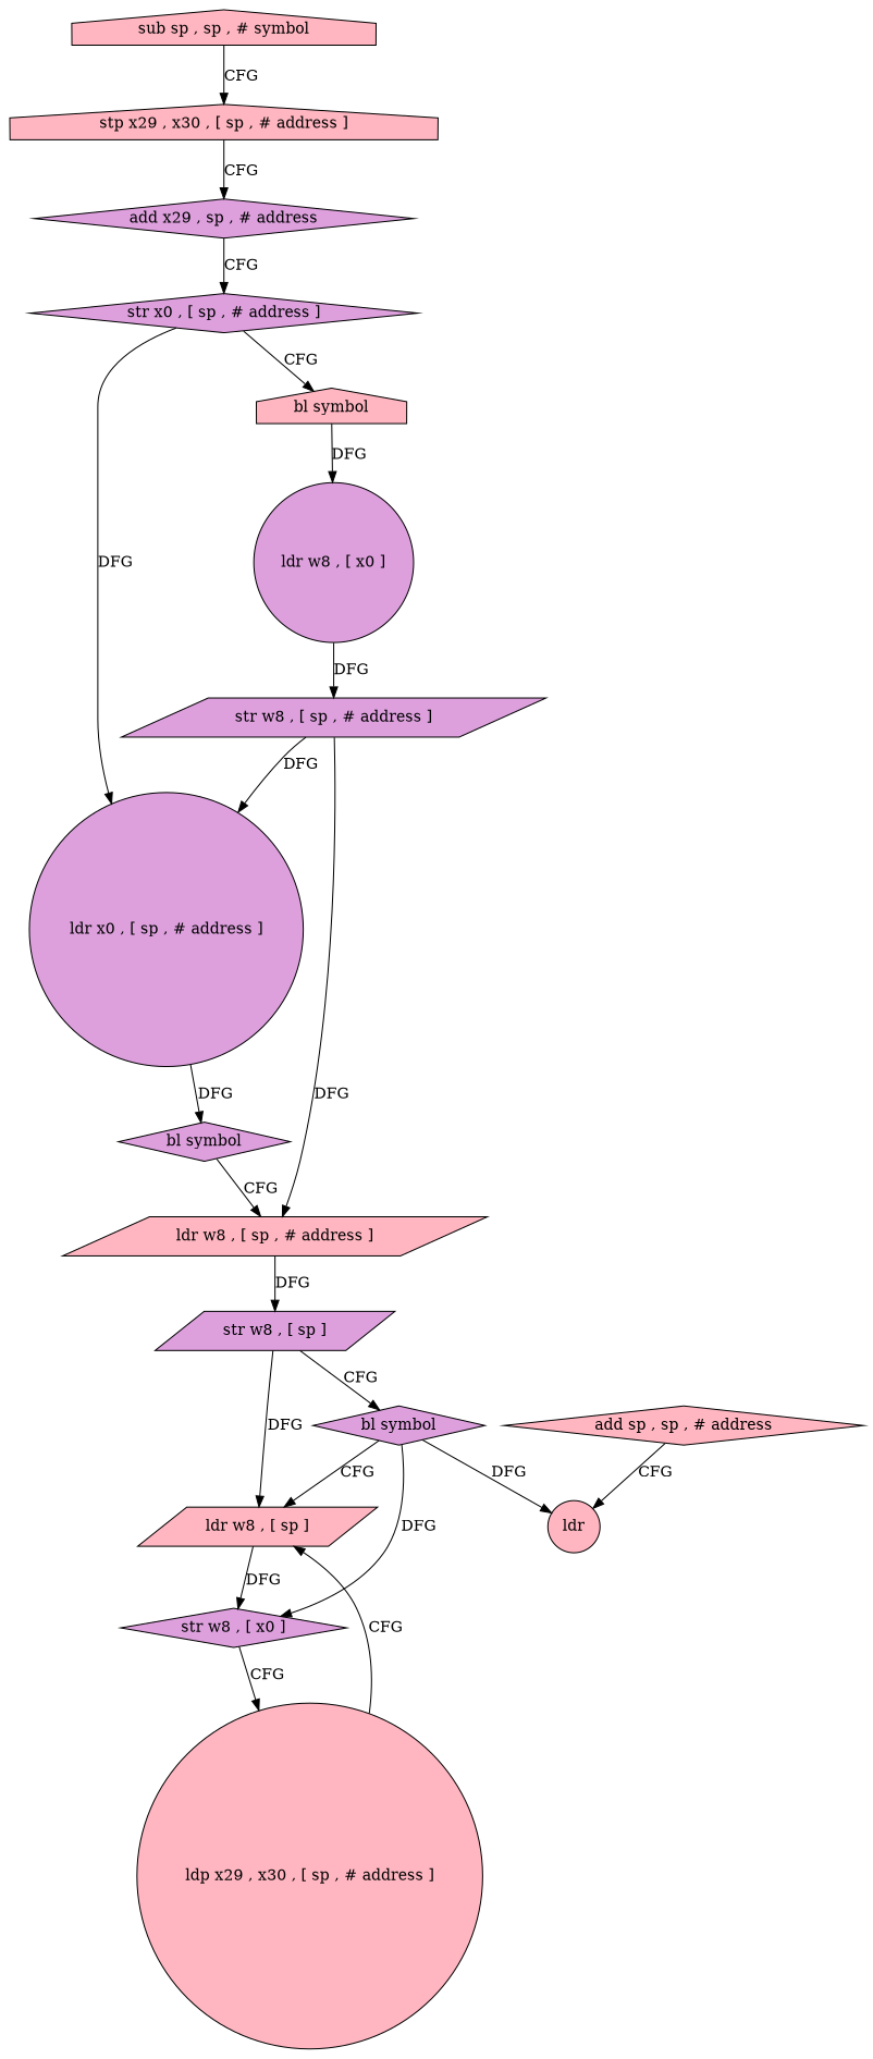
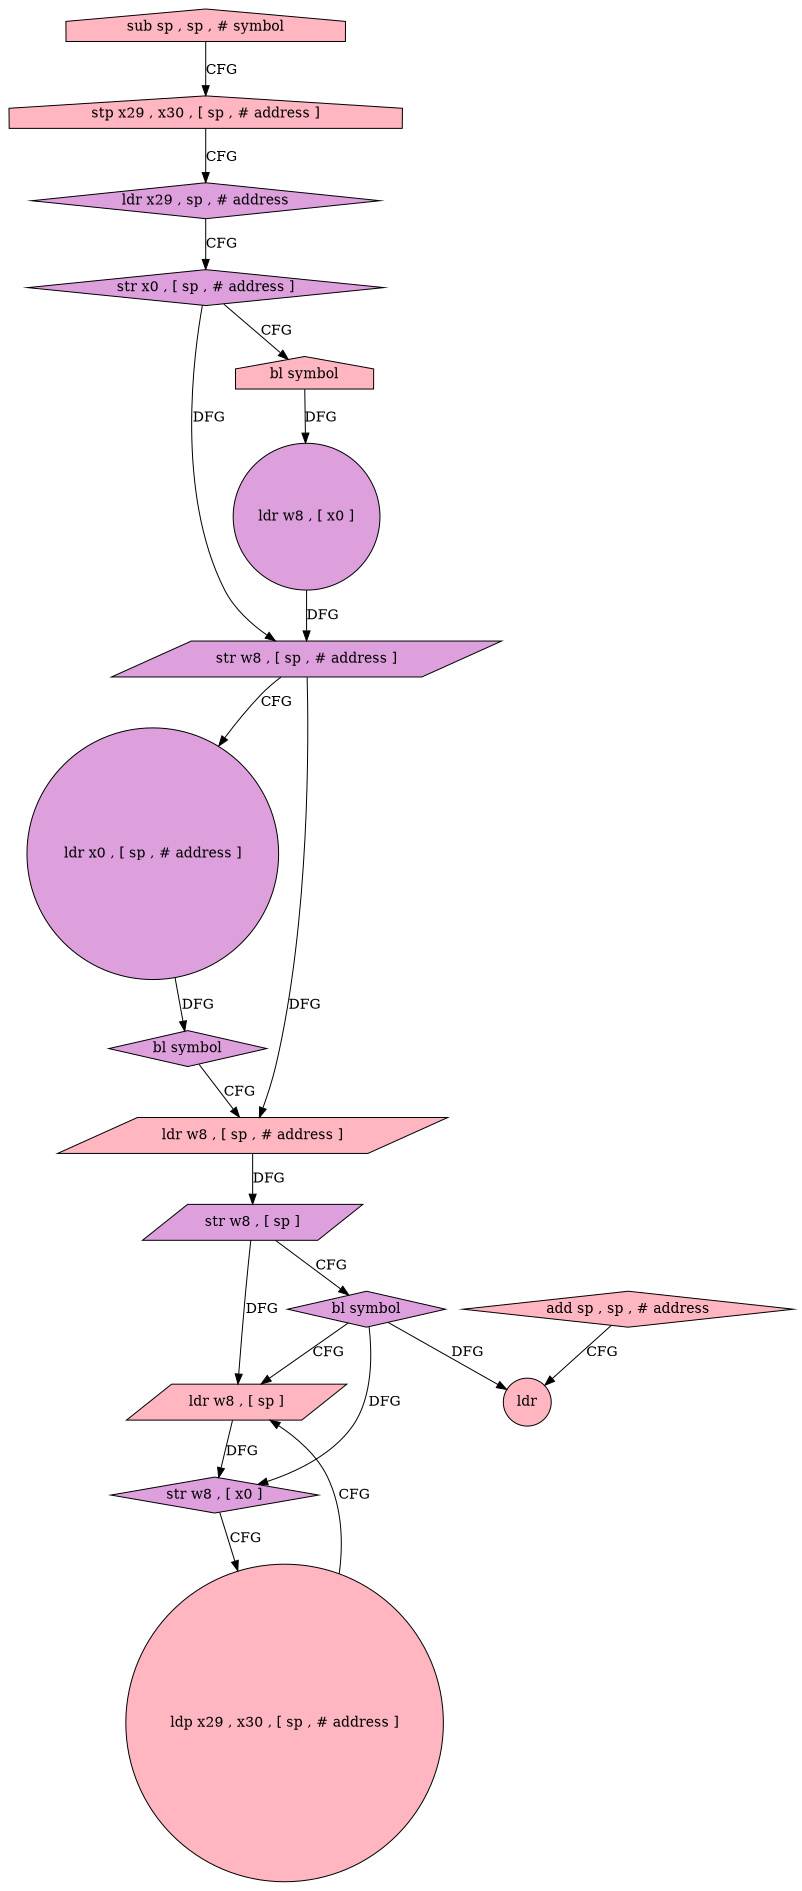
  digraph {
    node [fillcolor=plum shape=diamond style=filled]
    n1 [fillcolor=lightpink label="sub sp , sp , # symbol" shape=house]
    n2 [fillcolor=lightpink label="stp x29 , x30 , [ sp , # address ]" shape=house]
-   n3 [label="add x29 , sp , # address"]
+   n3 [label="ldr x29 , sp , # address"]
    n4 [label="str x0 , [ sp , # address ]"]
    n5 [fillcolor=lightpink label="bl symbol" shape=house]
    n6 [label="ldr x0 , [ sp , # address ]" shape=circle]
    n7 [label="ldr w8 , [ x0 ]" shape=circle]
    n8 [label="bl symbol"]
    n9 [label="str w8 , [ sp , # address ]" shape=parallelogram]
    n10 [fillcolor=lightpink label="ldr w8 , [ sp , # address ]" shape=parallelogram]
    n11 [label="str w8 , [ sp ]" shape=parallelogram]
    n12 [label="bl symbol"]
    n13 [fillcolor=lightpink label="ldr w8 , [ sp ]" shape=parallelogram]
    n14 [label="str w8 , [ x0 ]"]
    n15 [fillcolor=lightpink label=ldr shape=circle]
    n16 [fillcolor=lightpink label="ldp x29 , x30 , [ sp , # address ]" shape=circle]
    n17 [fillcolor=lightpink label="add sp , sp , # address"]
    n1 -> n2 [label=CFG]
    n2 -> n3 [label=CFG]
    n3 -> n4 [label=CFG]
    n4 -> n5 [label=CFG]
-   n4 -> n6 [label=DFG]
+   n4 -> n9 [label=DFG]
    n5 -> n7 [label=DFG]
    n6 -> n8 [label=DFG]
    n7 -> n9 [label=DFG]
    n8 -> n10 [label=CFG]
-   n9 -> n6 [label=DFG]
+   n9 -> n6 [label=CFG]
    n9 -> n10 [label=DFG]
    n10 -> n11 [label=DFG]
    n11 -> n12 [label=CFG]
    n11 -> n13 [label=DFG]
    n12 -> n13 [label=CFG]
    n12 -> n14 [label=DFG]
    n12 -> n15 [label=DFG]
    n13 -> n14 [label=DFG]
    n14 -> n16 [label=CFG]
    n16 -> n13 [label=CFG]
    n17 -> n15 [label=CFG]
  }
